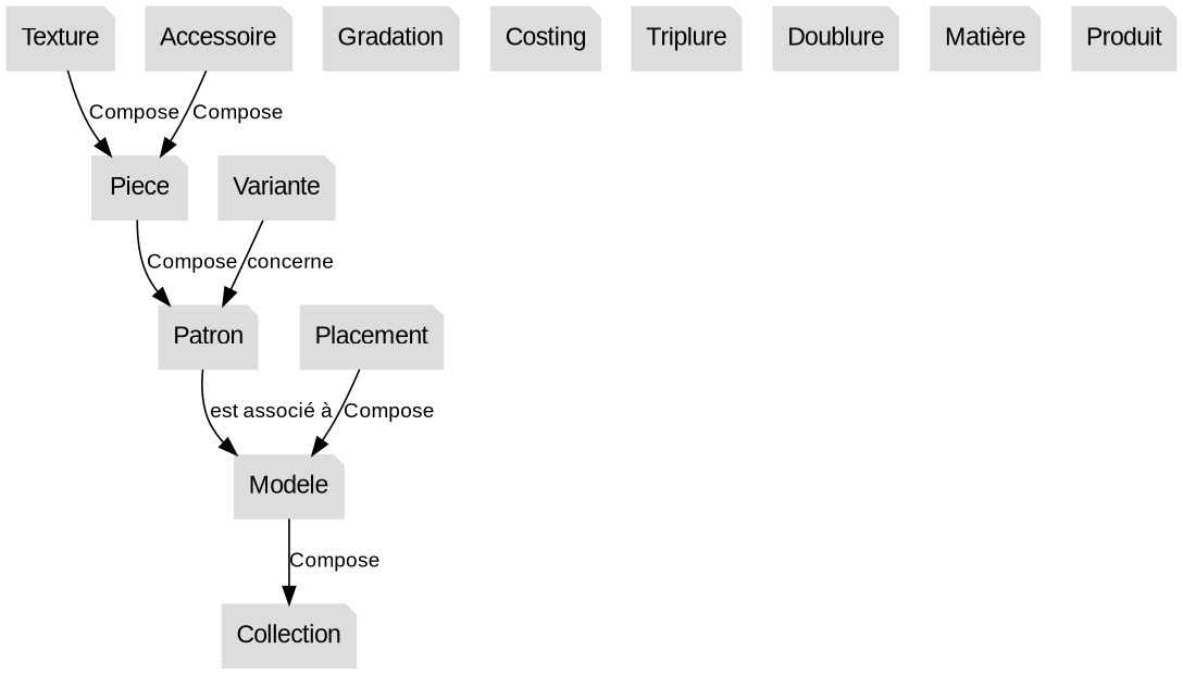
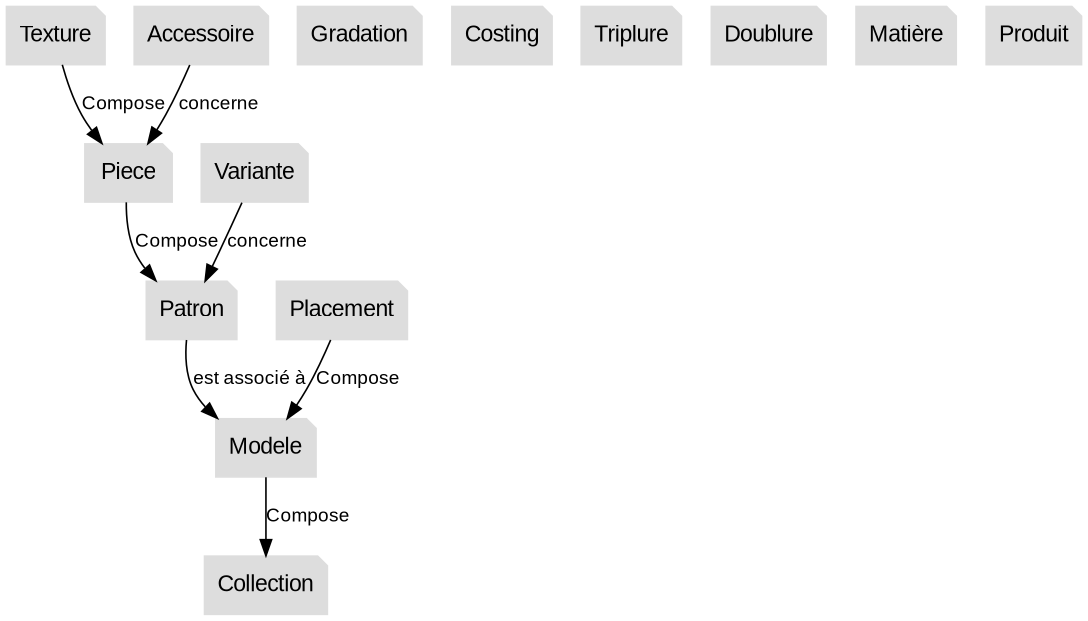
  digraph {
    node [color="#dddddd" fontname=arial fontsize=14.0 shape=note style=filled]
    edge [fontname=arial fontsize=12.0 minlen=1.0]
    n1 [label=Modele]
    n2 [label=Collection]
    n3 [label=Patron]
    n4 [label=Piece]
    n5 [label=Texture]
    n6 [label=Gradation]
    n7 [label=Variante]
    n8 [label=Costing]
    n9 [label=Triplure]
    n10 [label=Doublure]
    n11 [label="Matière"]
    n12 [label=Accessoire]
    n13 [label=Produit]
    n14 [label=Placement]
    n1 -> n2 [label=Compose]
    n3 -> n1 [label="est associé à"]
    n4 -> n3 [label=Compose]
    n5 -> n4 [label=Compose]
    n7 -> n3 [label=concerne]
-   n12 -> n4 [label=Compose]
+   n12 -> n4 [label=concerne]
    n14 -> n1 [label=Compose]
  }
